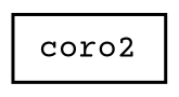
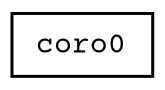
  digraph {
    rankdir=LR
    fontname="Courier Prime"
-   n1 [color=black fillcolor=white fontname="Courier Prime" fontsize=10 height=0.2 label=coro2 shape=record style=filled width=0.4]
+   n1 [color=black fillcolor=white fontname="Courier Prime" fontsize=10 height=0.2 label=coro0 shape=record style=filled width=0.4]
  }
